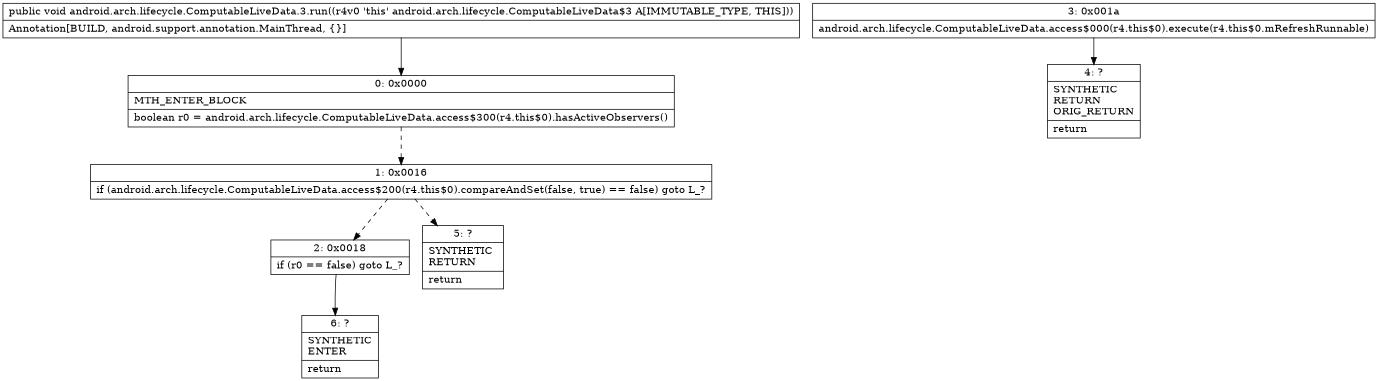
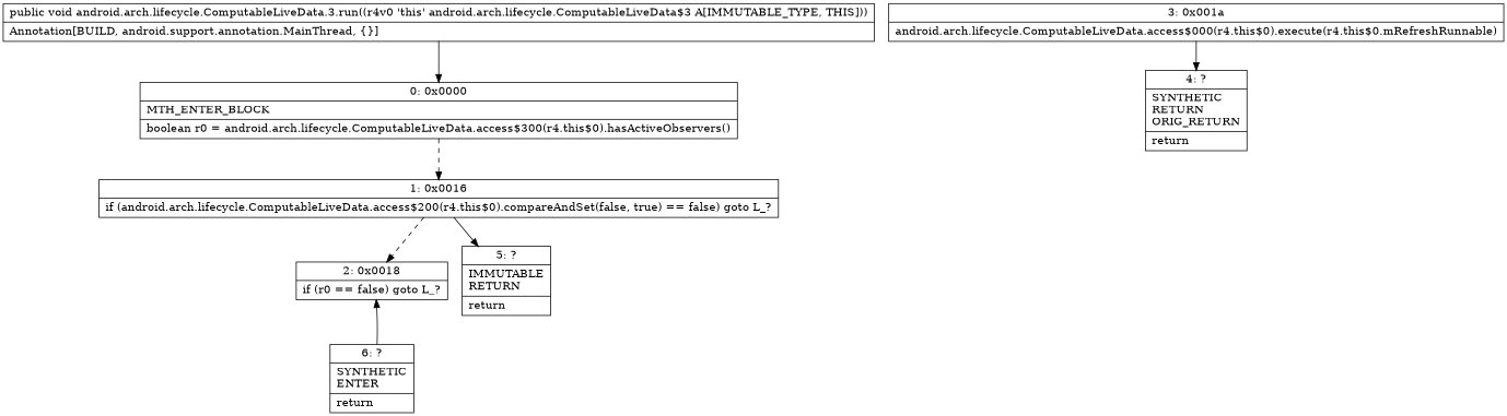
  digraph {
    node [shape=record]
    n1 [label="{0\:\ 0x0000|MTH_ENTER_BLOCK\l|boolean r0 = android.arch.lifecycle.ComputableLiveData.access$300(r4.this$0).hasActiveObservers()\l}"]
    n2 [label="{1\:\ 0x0016|if (android.arch.lifecycle.ComputableLiveData.access$200(r4.this$0).compareAndSet(false, true) == false) goto L_?\l}"]
    n3 [label="{2\:\ 0x0018|if (r0 == false) goto L_?\l}"]
-   n4 [label="{5\:\ ?|SYNTHETIC\lRETURN\l|return\l}"]
+   n4 [label="{5\:\ ?|IMMUTABLE\lRETURN\l|return\l}"]
    n5 [label="{6\:\ ?|SYNTHETIC\lENTER\l|return\l}"]
    n6 [label="{3\:\ 0x001a|android.arch.lifecycle.ComputableLiveData.access$000(r4.this$0).execute(r4.this$0.mRefreshRunnable)\l}"]
    n7 [label="{4\:\ ?|SYNTHETIC\lRETURN\lORIG_RETURN\l|return\l}"]
    n8 [label="{public void android.arch.lifecycle.ComputableLiveData.3.run((r4v0 'this' android.arch.lifecycle.ComputableLiveData$3 A[IMMUTABLE_TYPE, THIS]))  | Annotation[BUILD, android.support.annotation.MainThread, \{\}]\l}"]
    n1 -> n2 [style=dashed]
    n2 -> n3 [style=dashed]
-   n2 -> n4 [style=dashed]
-   n3 -> n5
+   n2 -> n4
+   n5 -> n3
    n6 -> n7
    n8 -> n1
  }
